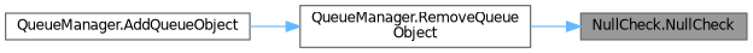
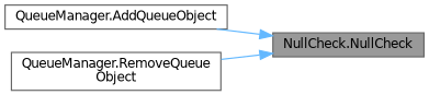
  digraph {
    rankdir=RL
    node [color=grey40 fillcolor=white fontname=Helvetica fontsize=10 shape=box style=filled]
    edge [color=steelblue1 dir=back fontname=Helvetica fontsize=10 labelfontname=Helvetica labelfontsize=10 style=solid]
    n1 [color=gray40 fillcolor=grey60 fontcolor=black height=0.2 label="NullCheck.NullCheck" width=0.4]
    n2 [height=0.2 label="QueueManager.AddQueueObject" width=0.4]
    n3 [height=0.2 label="QueueManager.RemoveQueue\lObject" width=0.4]
-   n3 -> n2
+   n1 -> n2
    n1 -> n3
  }
